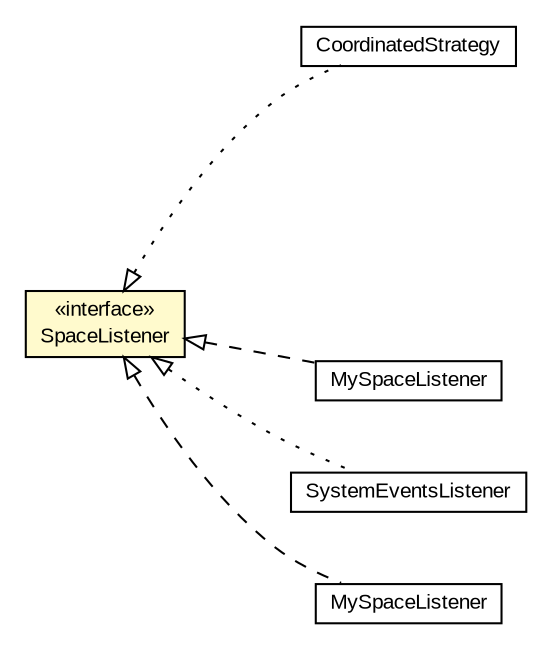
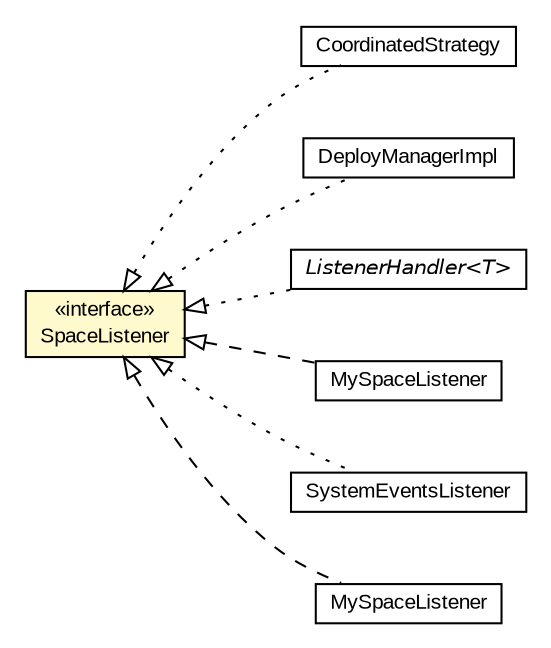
  digraph {
    fontname="Liberation Sans"
    nodesep=0.25
    rankdir=LR
    ranksep=0.5
    node [fontcolor=black fontname="Liberation Sans" fontsize=10.0 shape=plaintext]
    edge [arrowtail=empty dir=back fontname="Liberation Sans" fontsize=10 headport=p labelfontname=Helvetica labelfontsize=10 style=dotted tailport=p]
    n1 [label=<<table title="org.universAAL.middleware.managers.api.SpaceListener" border="0" cellborder="1" cellspacing="0" cellpadding="2" port="p" bgcolor="lemonChiffon" href="./SpaceListener.html"> 		<tr><td><table border="0" cellspacing="0" cellpadding="1"> <tr><td align="center" balign="center"> &#171;interface&#187; </td></tr> <tr><td align="center" balign="center"> SpaceListener </td></tr> 		</table></td></tr> 		</table>>]
    n2 [label=<<table title="org.universAAL.middleware.ui.impl.generic.CoordinatedStrategy" border="0" cellborder="1" cellspacing="0" cellpadding="2" port="p" href="../../ui/impl/generic/CoordinatedStrategy.html"> 		<tr><td><table border="0" cellspacing="0" cellpadding="1"> <tr><td align="center" balign="center"> CoordinatedStrategy </td></tr> 		</table></td></tr> 		</table>>]
+   n3 [label=<<table title="org.universAAL.middleware.managers.deploy.DeployManagerImpl" border="0" cellborder="1" cellspacing="0" cellpadding="2" port="p" href="../deploy/DeployManagerImpl.html"> 		<tr><td><table border="0" cellspacing="0" cellpadding="1"> <tr><td align="center" balign="center"> DeployManagerImpl </td></tr> 		</table></td></tr> 		</table>>]
+   n4 [label=<<table title="org.universAAL.middleware.managers.distributedmw.impl.ListenerHandler" border="0" cellborder="1" cellspacing="0" cellpadding="2" port="p" href="../distributedmw/impl/ListenerHandler.html"> 		<tr><td><table border="0" cellspacing="0" cellpadding="1"> <tr><td align="center" balign="center"><font face="Helvetica-Oblique"> ListenerHandler&lt;T&gt; </font></td></tr> 		</table></td></tr> 		</table>>]
    n5 [label=<<table title="org.universAAL.middleware.managers.distributedmw.impl.MySpaceListener" border="0" cellborder="1" cellspacing="0" cellpadding="2" port="p" href="../distributedmw/impl/MySpaceListener.html"> 		<tr><td><table border="0" cellspacing="0" cellpadding="1"> <tr><td align="center" balign="center"> MySpaceListener </td></tr> 		</table></td></tr> 		</table>>]
    n6 [label=<<table title="org.universAAL.context.sysinfo.SystemEventsListener" border="0" cellborder="1" cellspacing="0" cellpadding="2" port="p" href="../../../context/sysinfo/SystemEventsListener.html"> 		<tr><td><table border="0" cellspacing="0" cellpadding="1"> <tr><td align="center" balign="center"> SystemEventsListener </td></tr> 		</table></td></tr> 		</table>>]
    n7 [label=<<table title="org.universAAL.tools.logmonitor.bus_member.MySpaceListener" border="0" cellborder="1" cellspacing="0" cellpadding="2" port="p" href="../../../tools/logmonitor/bus_member/MySpaceListener.html"> 		<tr><td><table border="0" cellspacing="0" cellpadding="1"> <tr><td align="center" balign="center"> MySpaceListener </td></tr> 		</table></td></tr> 		</table>>]
    n1 -> n2
+   n1 -> n3
+   n1 -> n4
    n1 -> n5 [style=dashed]
    n1 -> n6
    n1 -> n7 [style=dashed]
  }
